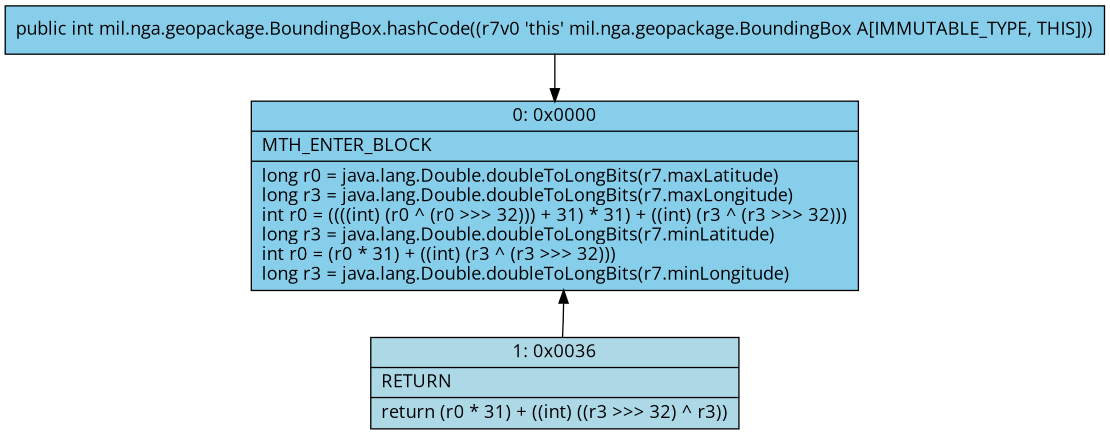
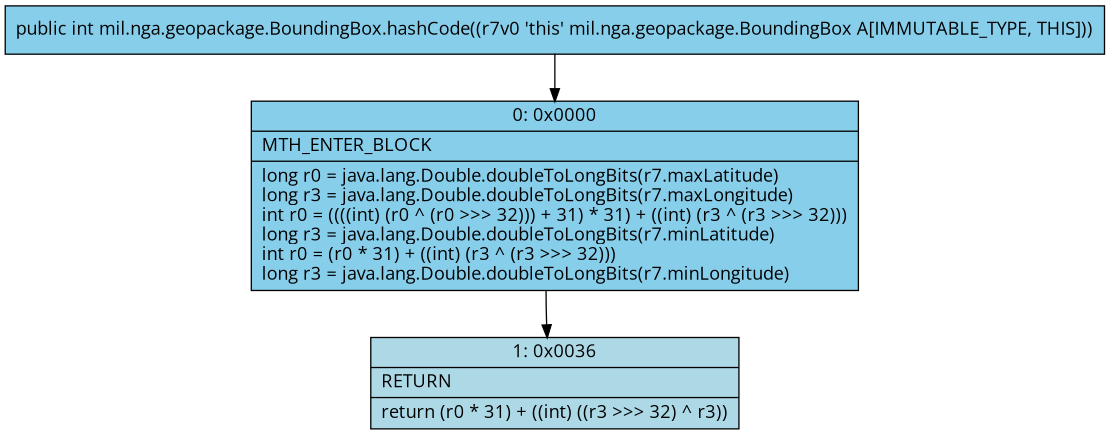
  digraph {
    fontname="Open Sans"
    node [shape=record style=filled fillcolor=skyblue fontname="Open Sans"]
    edge [style=solid fontname="Open Sans"]
    n1 [label="{0\:\ 0x0000|MTH_ENTER_BLOCK\l|long r0 = java.lang.Double.doubleToLongBits(r7.maxLatitude)\llong r3 = java.lang.Double.doubleToLongBits(r7.maxLongitude)\lint r0 = ((((int) (r0 ^ (r0 \>\>\> 32))) + 31) * 31) + ((int) (r3 ^ (r3 \>\>\> 32)))\llong r3 = java.lang.Double.doubleToLongBits(r7.minLatitude)\lint r0 = (r0 * 31) + ((int) (r3 ^ (r3 \>\>\> 32)))\llong r3 = java.lang.Double.doubleToLongBits(r7.minLongitude)\l}"]
    n2 [label="{1\:\ 0x0036|RETURN\l|return (r0 * 31) + ((int) ((r3 \>\>\> 32) ^ r3))\l}" fillcolor=lightblue]
    n3 [label="{public int mil.nga.geopackage.BoundingBox.hashCode((r7v0 'this' mil.nga.geopackage.BoundingBox A[IMMUTABLE_TYPE, THIS])) }"]
-   n2 -> n1
+   n1 -> n2
    n3 -> n1
  }
